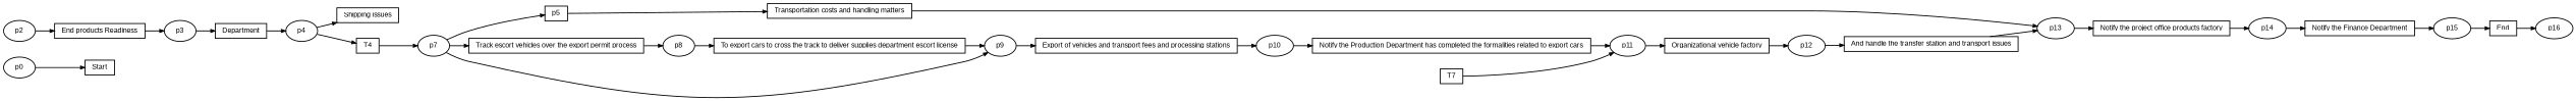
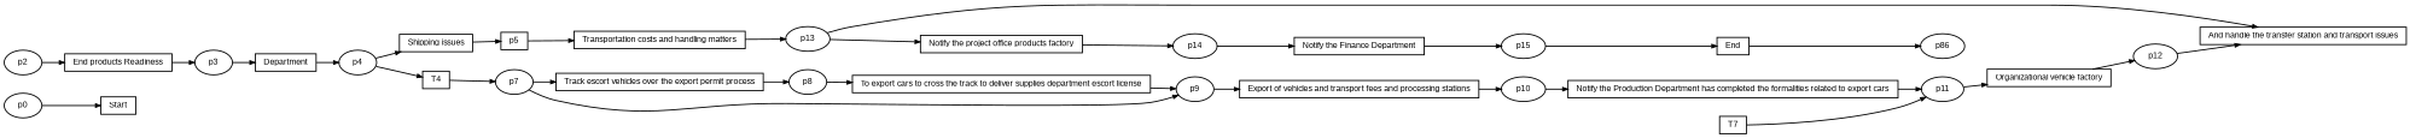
  digraph {
    fontname=Arial
    fontsize=8
    rankdir=LR
    ranksep=.3
    remincross=true
    node [fontname=Arial fontsize=8 shape=box]
    edge [arrowsize=0.5]
    n1 [height=.2 label=Start width=.2]
    n2 [height=.2 label=p2 shape=oval width=.2]
    n3 [height=.2 label="End products Readiness" width=.2]
    n4 [height=.2 label=p3 shape=oval width=.2]
    n5 [height=.2 label=Department width=.2]
    n6 [height=.2 label="Notify the Production Department has completed the formalities related to export cars" width=.2]
    n7 [height=.2 label=p11 shape=oval width=.2]
    n8 [height=.2 label="Organizational vehicle factory" width=.2]
    n9 [height=.2 label=p12 shape=oval width=.2]
    n10 [height=.2 label="And handle the transfer station and transport issues" width=.2]
    n11 [height=.2 label=p13 shape=oval width=.2]
    n12 [height=.2 label="Notify the project office products factory" width=.2]
    n13 [height=.2 label=p14 shape=oval width=.2]
    n14 [height=.2 label="Notify the Finance Department" width=.2]
    n15 [height=.2 label=p15 shape=oval width=.2]
    n16 [height=.2 label=End width=.2]
-   n17 [height=.2 label=p16 shape=oval width=.2]
+   n17 [height=.2 label=p86 shape=oval width=.2]
    n18 [height=.2 label=p4 shape=oval width=.2]
    n19 [height=.2 label="Shipping issues" width=.2]
    n20 [height=.2 label=T4 width=.2]
    n21 [height=.2 label=p5 width=.2]
    n22 [height=.2 label="Transportation costs and handling matters" width=.2]
    n23 [height=.2 label=p7 shape=oval width=.2]
    n24 [height=.2 label="Track escort vehicles over the export permit process" width=.2]
    n25 [height=.2 label=p9 shape=oval width=.2]
    n26 [height=.2 label=p8 shape=oval width=.2]
    n27 [height=.2 label="To export cars to cross the track to deliver supplies department escort license" width=.2]
    n28 [height=.2 label=T7 width=.2]
    n29 [height=.2 label="Export of vehicles and transport fees and processing stations" width=.2]
    n30 [height=.2 label=p10 shape=oval width=.2]
    n31 [height=.2 label=p0 shape=oval width=.2]
    n2 -> n3
    n3 -> n4
    n4 -> n5
    n5 -> n18
    n6 -> n7
    n7 -> n8
    n8 -> n9
    n9 -> n10
-   n10 -> n11
+   n11 -> n10
    n11 -> n12
    n12 -> n13
    n13 -> n14
    n14 -> n15
    n15 -> n16
    n16 -> n17
    n18 -> n19
    n18 -> n20
-   n23 -> n21
+   n19 -> n21
    n20 -> n23
    n21 -> n22
    n22 -> n11
    n23 -> n24
    n23 -> n25
    n24 -> n26
    n25 -> n29
    n26 -> n27
    n27 -> n25
    n28 -> n7
    n29 -> n30
    n30 -> n6
    n31 -> n1
  }
